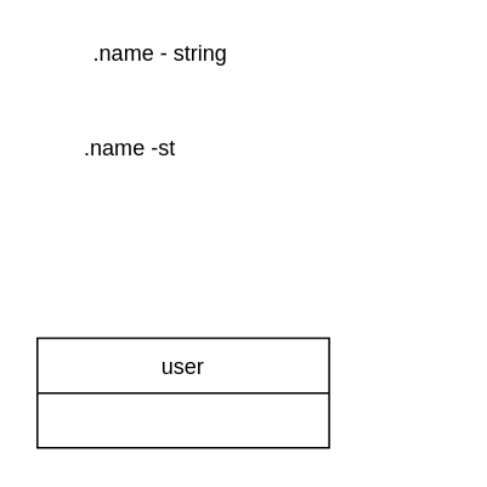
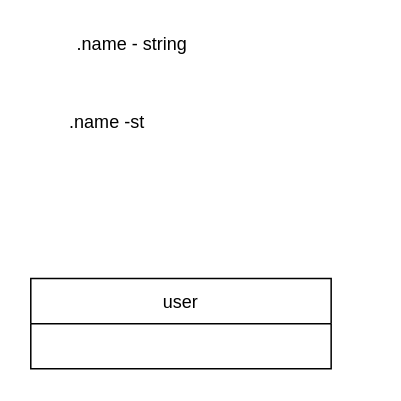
  <mxCell id="0" />
  <mxCell id="1" parent="0" />
- <mxCell id="2" value="user" style="swimlane;fontStyle=0;childLayout=stackLayout;horizontal=1;startSize=30;horizontalStack=0;resizeParent=1;resizeParentMax=0;resizeLast=0;collapsible=1;marginBottom=0;" vertex="1" parent="1"><mxGeometry x="20" y="185" width="160" height="60" as="geometry" /></mxCell>
+ <mxCell id="2" value="user" style="swimlane;fontStyle=0;childLayout=stackLayout;horizontal=1;startSize=30;horizontalStack=0;resizeParent=1;resizeParentMax=0;resizeLast=0;collapsible=1;marginBottom=0;" vertex="1" parent="1"><mxGeometry x="20" y="185" width="200" height="60" as="geometry" /></mxCell>
  <mxCell id="3" value=".name - string&#10;" style="text;strokeColor=none;fillColor=none;align=left;verticalAlign=middle;spacingLeft=4;spacingRight=4;overflow=hidden;points=[[0,0.5],[1,0.5]];portConstraint=eastwest;rotatable=0;" vertex="1" parent="1"><mxGeometry x="45" y="20" width="200" height="30" as="geometry" /></mxCell>
  <mxCell id="4" value=".name -st" style="text;strokeColor=none;fillColor=none;align=left;verticalAlign=middle;spacingLeft=4;spacingRight=4;overflow=hidden;points=[[0,0.5],[1,0.5]];portConstraint=eastwest;rotatable=0;" vertex="1" parent="1"><mxGeometry x="40" y="65" width="200" height="30" as="geometry" /></mxCell>
